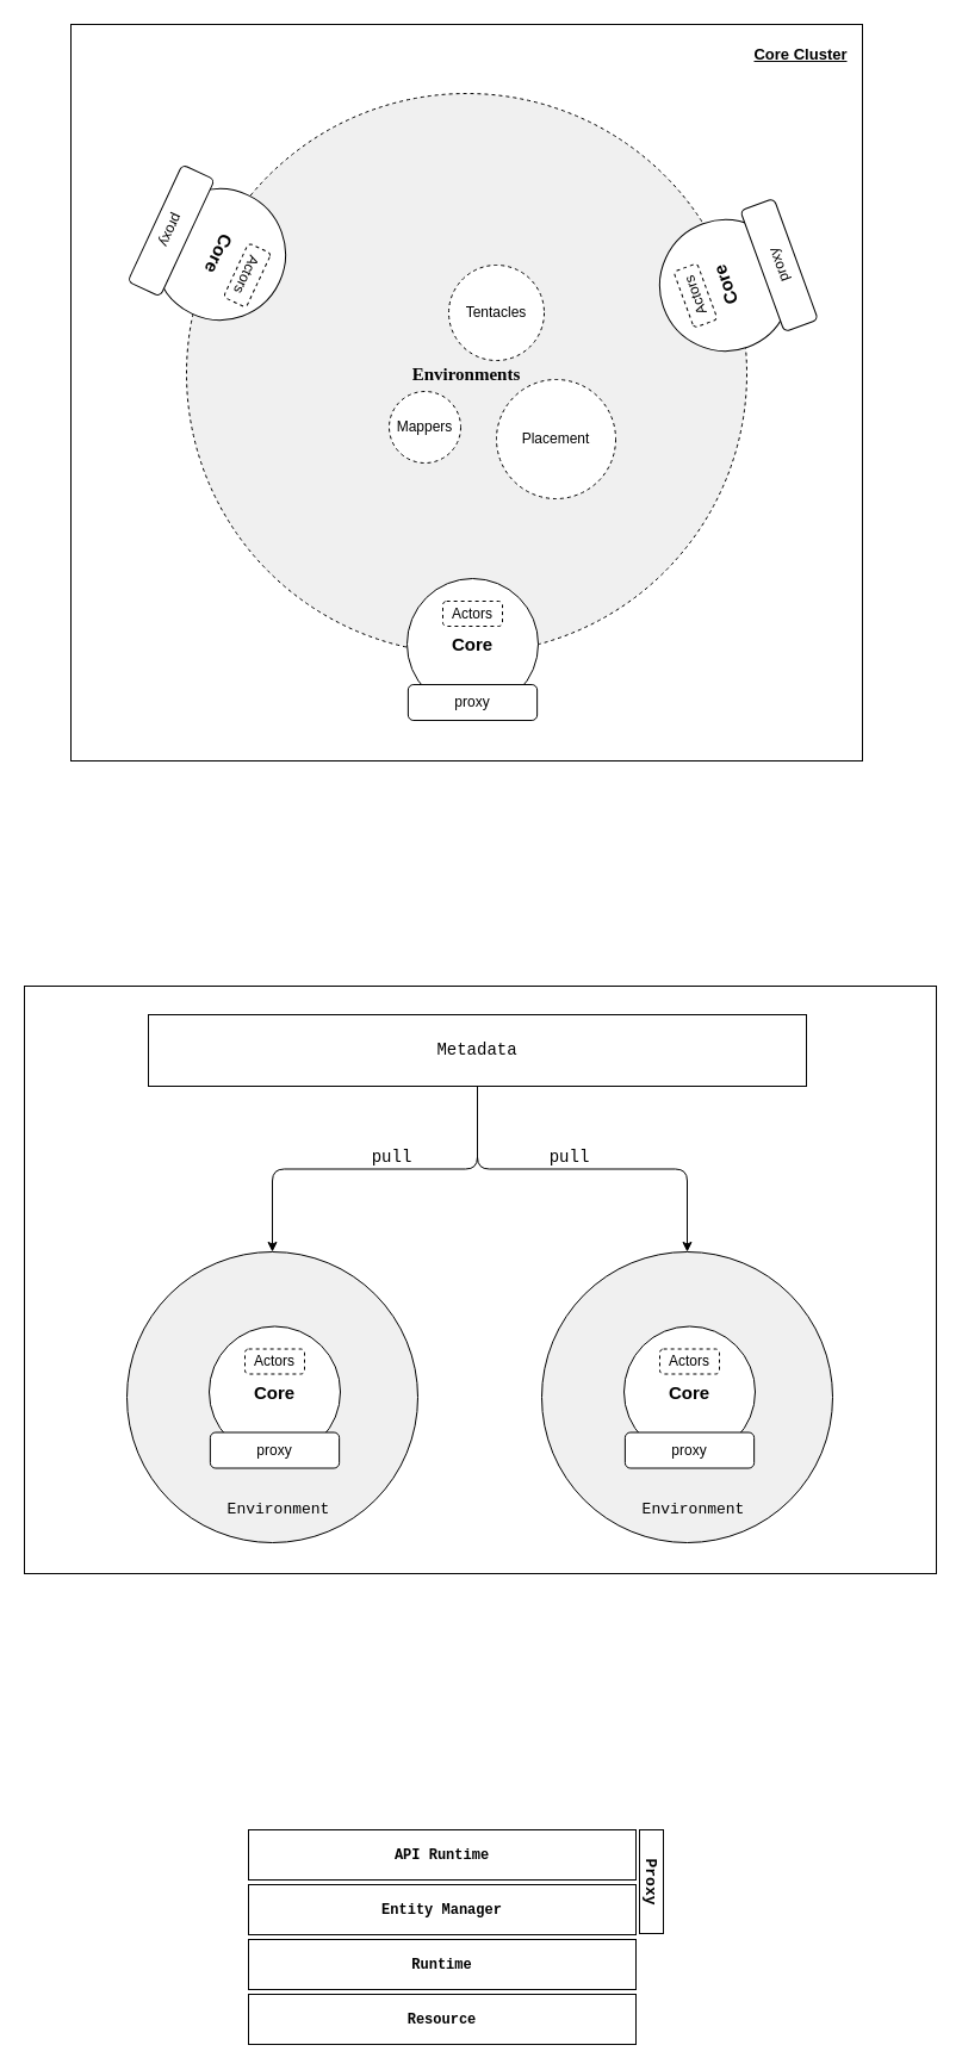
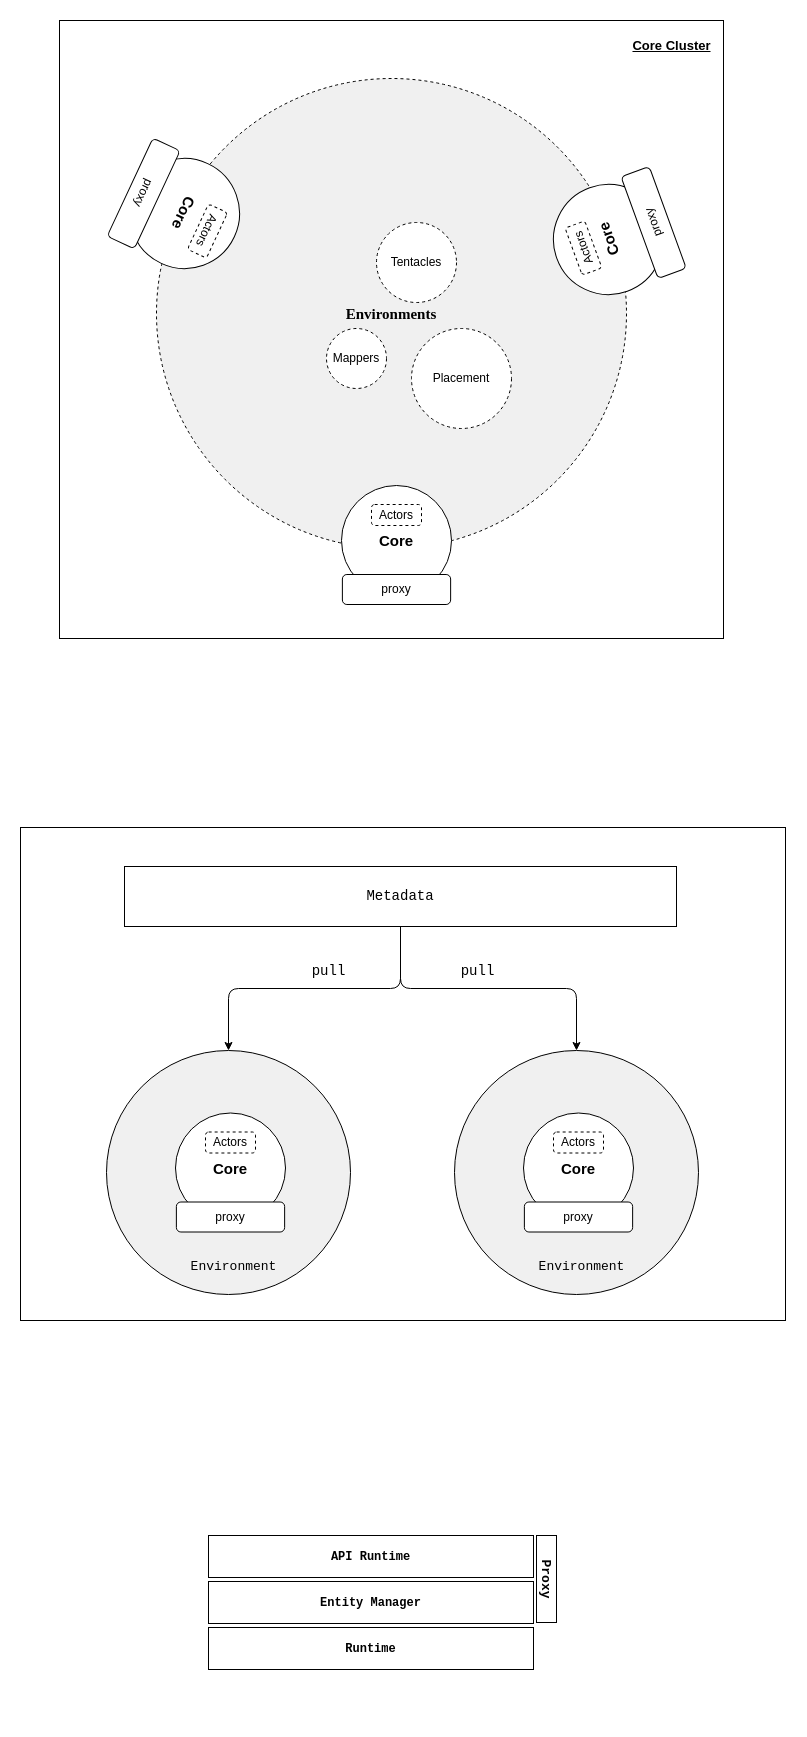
  <mxCell id="0" />
  <mxCell id="1" parent="0" />
  <mxCell id="2" value="" style="rounded=0;whiteSpace=wrap;html=1;fontFamily=Courier New;fontSize=14;fontColor=#000000;strokeColor=#000000;fillColor=#FFFFFF;" parent="1" vertex="1"><mxGeometry x="20" y="827" width="765" height="493" as="geometry" /></mxCell>
  <mxCell id="3" value="" style="rounded=0;whiteSpace=wrap;html=1;strokeColor=#000000;fillColor=#FFFFFF;" parent="1" vertex="1"><mxGeometry x="59" y="20" width="664" height="618" as="geometry" /></mxCell>
  <mxCell id="4" value="&lt;pre&gt;&lt;b&gt;&lt;font style=&quot;font-size: 15px&quot; color=&quot;#000000&quot; face=&quot;Verdana&quot;&gt;Environments&lt;/font&gt;&lt;/b&gt;&lt;/pre&gt;" style="ellipse;whiteSpace=wrap;html=1;aspect=fixed;fillColor=#F0F0F0;strokeColor=#000000;dashed=1;" parent="1" vertex="1"><mxGeometry x="156" y="78" width="470" height="470" as="geometry" /></mxCell>
  <mxCell id="5" value="&lt;font color=&quot;#000000&quot;&gt;Tentacles&lt;/font&gt;" style="ellipse;whiteSpace=wrap;html=1;aspect=fixed;dashed=1;strokeColor=#000000;fillColor=#FFFFFF;" parent="1" vertex="1"><mxGeometry x="376" y="222" width="80" height="80" as="geometry" /></mxCell>
  <mxCell id="6" value="&lt;font color=&quot;#000000&quot;&gt;Mappers&lt;/font&gt;" style="ellipse;whiteSpace=wrap;html=1;aspect=fixed;dashed=1;strokeColor=#000000;fillColor=#FFFFFF;" parent="1" vertex="1"><mxGeometry x="326" y="328" width="60" height="60" as="geometry" /></mxCell>
- <mxCell id="7" value="&lt;font color=&quot;#000000&quot;&gt;Placement&lt;/font&gt;" style="ellipse;whiteSpace=wrap;html=1;aspect=fixed;dashed=1;strokeColor=#000000;fillColor=#FFFFFF;" parent="1" vertex="1"><mxGeometry x="416" y="318" width="100" height="100" as="geometry" /></mxCell>
+ <mxCell id="7" value="&lt;font color=&quot;#000000&quot;&gt;Placement&lt;/font&gt;" style="ellipse;whiteSpace=wrap;html=1;aspect=fixed;dashed=1;strokeColor=#000000;fillColor=#FFFFFF;" parent="1" vertex="1"><mxGeometry x="411" y="328" width="100" height="100" as="geometry" /></mxCell>
  <mxCell id="8" value="&lt;font color=&quot;#000000&quot; size=&quot;1&quot;&gt;&lt;b style=&quot;font-size: 13px&quot;&gt;&lt;u&gt;Core Cluster&lt;/u&gt;&lt;/b&gt;&lt;/font&gt;" style="text;html=1;align=center;verticalAlign=middle;resizable=0;points=[];autosize=1;strokeColor=none;" parent="1" vertex="1"><mxGeometry x="626" y="35" width="90" height="20" as="geometry" /></mxCell>
  <mxCell id="9" value="" style="group" parent="1" vertex="1" connectable="0"><mxGeometry x="341" y="485" width="110" height="119" as="geometry" /></mxCell>
  <mxCell id="10" value="&lt;font color=&quot;#000000&quot; size=&quot;1&quot;&gt;&lt;b style=&quot;font-size: 15px&quot;&gt;Core&lt;/b&gt;&lt;/font&gt;" style="ellipse;whiteSpace=wrap;html=1;aspect=fixed;strokeColor=#000000;fillColor=#FFFFFF;" parent="9" vertex="1"><mxGeometry width="110" height="110" as="geometry" /></mxCell>
  <mxCell id="11" value="&lt;span style=&quot;color: rgb(0 , 0 , 0) ; background-color: rgb(255 , 255 , 255)&quot;&gt;proxy&lt;/span&gt;" style="rounded=1;whiteSpace=wrap;html=1;strokeColor=#000000;fillColor=#FFFFFF;" parent="9" vertex="1"><mxGeometry x="0.88" y="89" width="108.25" height="30" as="geometry" /></mxCell>
  <mxCell id="12" value="&lt;font color=&quot;#000000&quot;&gt;Actors&lt;/font&gt;" style="rounded=1;whiteSpace=wrap;html=1;strokeColor=#000000;fillColor=#FFFFFF;dashed=1;" parent="9" vertex="1"><mxGeometry x="30" y="19" width="50" height="21" as="geometry" /></mxCell>
  <mxCell id="13" value="" style="group;rotation=-110;" parent="1" vertex="1" connectable="0"><mxGeometry x="556" y="178" width="110" height="119" as="geometry" /></mxCell>
  <mxCell id="14" value="&lt;font color=&quot;#000000&quot; size=&quot;1&quot;&gt;&lt;b style=&quot;font-size: 15px&quot;&gt;Core&lt;/b&gt;&lt;/font&gt;" style="ellipse;whiteSpace=wrap;html=1;aspect=fixed;strokeColor=#000000;fillColor=#FFFFFF;rotation=-110;" parent="13" vertex="1"><mxGeometry x="-3" y="6" width="110" height="110" as="geometry" /></mxCell>
  <mxCell id="15" value="&lt;span style=&quot;color: rgb(0 , 0 , 0) ; background-color: rgb(255 , 255 , 255)&quot;&gt;proxy&lt;/span&gt;" style="rounded=1;whiteSpace=wrap;html=1;strokeColor=#000000;fillColor=#FFFFFF;rotation=-110;" parent="13" vertex="1"><mxGeometry x="43" y="29" width="108.25" height="30" as="geometry" /></mxCell>
  <mxCell id="16" value="&lt;font color=&quot;#000000&quot;&gt;Actors&lt;/font&gt;" style="rounded=1;whiteSpace=wrap;html=1;strokeColor=#000000;fillColor=#FFFFFF;dashed=1;rotation=-110;" parent="13" vertex="1"><mxGeometry x="2" y="59" width="50" height="21" as="geometry" /></mxCell>
  <mxCell id="17" value="&lt;font color=&quot;#000000&quot; size=&quot;1&quot;&gt;&lt;b style=&quot;font-size: 15px&quot;&gt;Core&lt;/b&gt;&lt;/font&gt;" style="ellipse;whiteSpace=wrap;html=1;aspect=fixed;strokeColor=#000000;fillColor=#FFFFFF;rotation=115;" parent="1" vertex="1"><mxGeometry x="129" y="158" width="110" height="110" as="geometry" /></mxCell>
  <mxCell id="18" value="" style="group" parent="1" vertex="1" connectable="0"><mxGeometry x="106.656" y="137.607" width="120.426" height="119.988" as="geometry" /></mxCell>
  <mxCell id="19" value="&lt;span style=&quot;color: rgb(0 , 0 , 0) ; background-color: rgb(255 , 255 , 255)&quot;&gt;proxy&lt;/span&gt;" style="rounded=1;whiteSpace=wrap;html=1;strokeColor=#000000;fillColor=#FFFFFF;rotation=115;" parent="18" vertex="1"><mxGeometry x="-17.656" y="40.393" width="108.25" height="30" as="geometry" /></mxCell>
  <mxCell id="20" value="&lt;font color=&quot;#000000&quot;&gt;Actors&lt;/font&gt;" style="rounded=1;whiteSpace=wrap;html=1;strokeColor=#000000;fillColor=#FFFFFF;dashed=1;rotation=115;" parent="18" vertex="1"><mxGeometry x="75.344" y="82.393" width="50" height="21" as="geometry" /></mxCell>
  <mxCell id="21" value="" style="group" parent="1" vertex="1" connectable="0"><mxGeometry x="106" y="1050" width="244" height="244" as="geometry" /></mxCell>
  <mxCell id="22" value="" style="ellipse;whiteSpace=wrap;html=1;aspect=fixed;fontFamily=Courier New;fontSize=13;fontColor=#000000;strokeColor=#000000;fillColor=#F0F0F0;" parent="21" vertex="1"><mxGeometry width="244" height="244" as="geometry" /></mxCell>
  <mxCell id="23" value="&lt;span&gt;Environment&lt;/span&gt;" style="text;html=1;align=center;verticalAlign=middle;resizable=0;points=[];autosize=1;strokeColor=none;fillColor=none;fontSize=13;fontFamily=Courier New;fontColor=#000000;" parent="21" vertex="1"><mxGeometry x="79" y="205.5" width="96" height="20" as="geometry" /></mxCell>
  <mxCell id="24" value="" style="group" parent="21" vertex="1" connectable="0"><mxGeometry x="69" y="62.5" width="110" height="119" as="geometry" /></mxCell>
  <mxCell id="25" value="&lt;font color=&quot;#000000&quot; size=&quot;1&quot;&gt;&lt;b style=&quot;font-size: 15px&quot;&gt;Core&lt;/b&gt;&lt;/font&gt;" style="ellipse;whiteSpace=wrap;html=1;aspect=fixed;strokeColor=#000000;fillColor=#FFFFFF;" parent="24" vertex="1"><mxGeometry width="110" height="110" as="geometry" /></mxCell>
  <mxCell id="26" value="&lt;span style=&quot;color: rgb(0 , 0 , 0) ; background-color: rgb(255 , 255 , 255)&quot;&gt;proxy&lt;/span&gt;" style="rounded=1;whiteSpace=wrap;html=1;strokeColor=#000000;fillColor=#FFFFFF;" parent="24" vertex="1"><mxGeometry x="0.88" y="89" width="108.25" height="30" as="geometry" /></mxCell>
  <mxCell id="27" value="&lt;font color=&quot;#000000&quot;&gt;Actors&lt;/font&gt;" style="rounded=1;whiteSpace=wrap;html=1;strokeColor=#000000;fillColor=#FFFFFF;dashed=1;" parent="24" vertex="1"><mxGeometry x="30" y="19" width="50" height="21" as="geometry" /></mxCell>
  <mxCell id="28" value="" style="group" parent="1" vertex="1" connectable="0"><mxGeometry x="454" y="1050" width="244" height="244" as="geometry" /></mxCell>
  <mxCell id="29" value="" style="ellipse;whiteSpace=wrap;html=1;aspect=fixed;fontFamily=Courier New;fontSize=13;fontColor=#000000;strokeColor=#000000;fillColor=#F0F0F0;" parent="28" vertex="1"><mxGeometry width="244" height="244" as="geometry" /></mxCell>
  <mxCell id="30" value="&lt;span&gt;Environment&lt;/span&gt;" style="text;html=1;align=center;verticalAlign=middle;resizable=0;points=[];autosize=1;strokeColor=none;fillColor=none;fontSize=13;fontFamily=Courier New;fontColor=#000000;" parent="28" vertex="1"><mxGeometry x="79" y="205.5" width="96" height="20" as="geometry" /></mxCell>
  <mxCell id="31" value="" style="group" parent="28" vertex="1" connectable="0"><mxGeometry x="69" y="62.5" width="110" height="119" as="geometry" /></mxCell>
  <mxCell id="32" value="&lt;font color=&quot;#000000&quot; size=&quot;1&quot;&gt;&lt;b style=&quot;font-size: 15px&quot;&gt;Core&lt;/b&gt;&lt;/font&gt;" style="ellipse;whiteSpace=wrap;html=1;aspect=fixed;strokeColor=#000000;fillColor=#FFFFFF;" parent="31" vertex="1"><mxGeometry width="110" height="110" as="geometry" /></mxCell>
  <mxCell id="33" value="&lt;span style=&quot;color: rgb(0 , 0 , 0) ; background-color: rgb(255 , 255 , 255)&quot;&gt;proxy&lt;/span&gt;" style="rounded=1;whiteSpace=wrap;html=1;strokeColor=#000000;fillColor=#FFFFFF;" parent="31" vertex="1"><mxGeometry x="0.88" y="89" width="108.25" height="30" as="geometry" /></mxCell>
  <mxCell id="34" value="&lt;font color=&quot;#000000&quot;&gt;Actors&lt;/font&gt;" style="rounded=1;whiteSpace=wrap;html=1;strokeColor=#000000;fillColor=#FFFFFF;dashed=1;" parent="31" vertex="1"><mxGeometry x="30" y="19" width="50" height="21" as="geometry" /></mxCell>
  <mxCell id="35" style="edgeStyle=orthogonalEdgeStyle;html=1;exitX=0.5;exitY=1;exitDx=0;exitDy=0;entryX=0.5;entryY=0;entryDx=0;entryDy=0;fontFamily=Courier New;fontSize=14;fontColor=#000000;strokeColor=#000000;" parent="1" source="37" target="22" edge="1"><mxGeometry relative="1" as="geometry" /></mxCell>
  <mxCell id="36" style="edgeStyle=orthogonalEdgeStyle;html=1;exitX=0.5;exitY=1;exitDx=0;exitDy=0;entryX=0.5;entryY=0;entryDx=0;entryDy=0;fontFamily=Courier New;fontSize=14;fontColor=#000000;strokeColor=#000000;" parent="1" source="37" target="29" edge="1"><mxGeometry relative="1" as="geometry" /></mxCell>
- <mxCell id="37" value="&lt;font style=&quot;font-size: 14px&quot;&gt;Metadata&lt;/font&gt;" style="rounded=0;whiteSpace=wrap;html=1;fontFamily=Courier New;fontSize=13;fontColor=#000000;strokeColor=#000000;fillColor=#FFFFFF;" parent="1" vertex="1"><mxGeometry x="124" y="851" width="552" height="60" as="geometry" /></mxCell>
+ <mxCell id="37" value="&lt;font style=&quot;font-size: 14px&quot;&gt;Metadata&lt;/font&gt;" style="rounded=0;whiteSpace=wrap;html=1;fontFamily=Courier New;fontSize=13;fontColor=#000000;strokeColor=#000000;fillColor=#FFFFFF;" parent="1" vertex="1"><mxGeometry x="124" y="866" width="552" height="60" as="geometry" /></mxCell>
  <mxCell id="38" value="pull" style="text;html=1;align=center;verticalAlign=middle;resizable=0;points=[];autosize=1;strokeColor=none;fillColor=none;fontSize=14;fontFamily=Courier New;fontColor=#000000;" parent="1" vertex="1"><mxGeometry x="306" y="960" width="44" height="21" as="geometry" /></mxCell>
  <mxCell id="39" value="pull" style="text;html=1;align=center;verticalAlign=middle;resizable=0;points=[];autosize=1;strokeColor=none;fillColor=none;fontSize=14;fontFamily=Courier New;fontColor=#000000;" parent="1" vertex="1"><mxGeometry x="455" y="960" width="44" height="21" as="geometry" /></mxCell>
  <mxCell id="40" value="&lt;font color=&quot;#000000&quot; face=&quot;Courier New&quot;&gt;&lt;b&gt;API Runtime&lt;/b&gt;&lt;/font&gt;" style="rounded=0;whiteSpace=wrap;html=1;fillColor=#FFFFFF;strokeColor=#000000;" vertex="1" parent="1"><mxGeometry x="208" y="1535" width="325" height="42" as="geometry" /></mxCell>
  <mxCell id="41" value="&lt;font color=&quot;#000000&quot; face=&quot;Courier New&quot;&gt;&lt;b&gt;Entity Manager&lt;/b&gt;&lt;/font&gt;" style="rounded=0;whiteSpace=wrap;html=1;fillColor=#FFFFFF;strokeColor=#000000;" vertex="1" parent="1"><mxGeometry x="208" y="1581" width="325" height="42" as="geometry" /></mxCell>
  <mxCell id="42" value="&lt;font color=&quot;#000000&quot; face=&quot;Courier New&quot;&gt;&lt;b&gt;Runtime&lt;/b&gt;&lt;/font&gt;" style="rounded=0;whiteSpace=wrap;html=1;fillColor=#FFFFFF;strokeColor=#000000;" vertex="1" parent="1"><mxGeometry x="208" y="1627" width="325" height="42" as="geometry" /></mxCell>
- <mxCell id="43" value="&lt;font color=&quot;#000000&quot; face=&quot;Courier New&quot;&gt;&lt;b&gt;Resource&lt;/b&gt;&lt;/font&gt;" style="rounded=0;whiteSpace=wrap;html=1;fillColor=#FFFFFF;strokeColor=#000000;" vertex="1" parent="1"><mxGeometry x="208" y="1673" width="325" height="42" as="geometry" /></mxCell>
  <mxCell id="44" value="&lt;b&gt;&lt;font style=&quot;font-size: 13px&quot; face=&quot;Courier New&quot;&gt;Proxy&lt;/font&gt;&lt;/b&gt;" style="rounded=0;whiteSpace=wrap;html=1;fontFamily=Helvetica;fontSize=12;fontColor=#000000;strokeColor=#000000;fillColor=#FFFFFF;rotation=90;" vertex="1" parent="1"><mxGeometry x="502.5" y="1568.5" width="87" height="20" as="geometry" /></mxCell>
